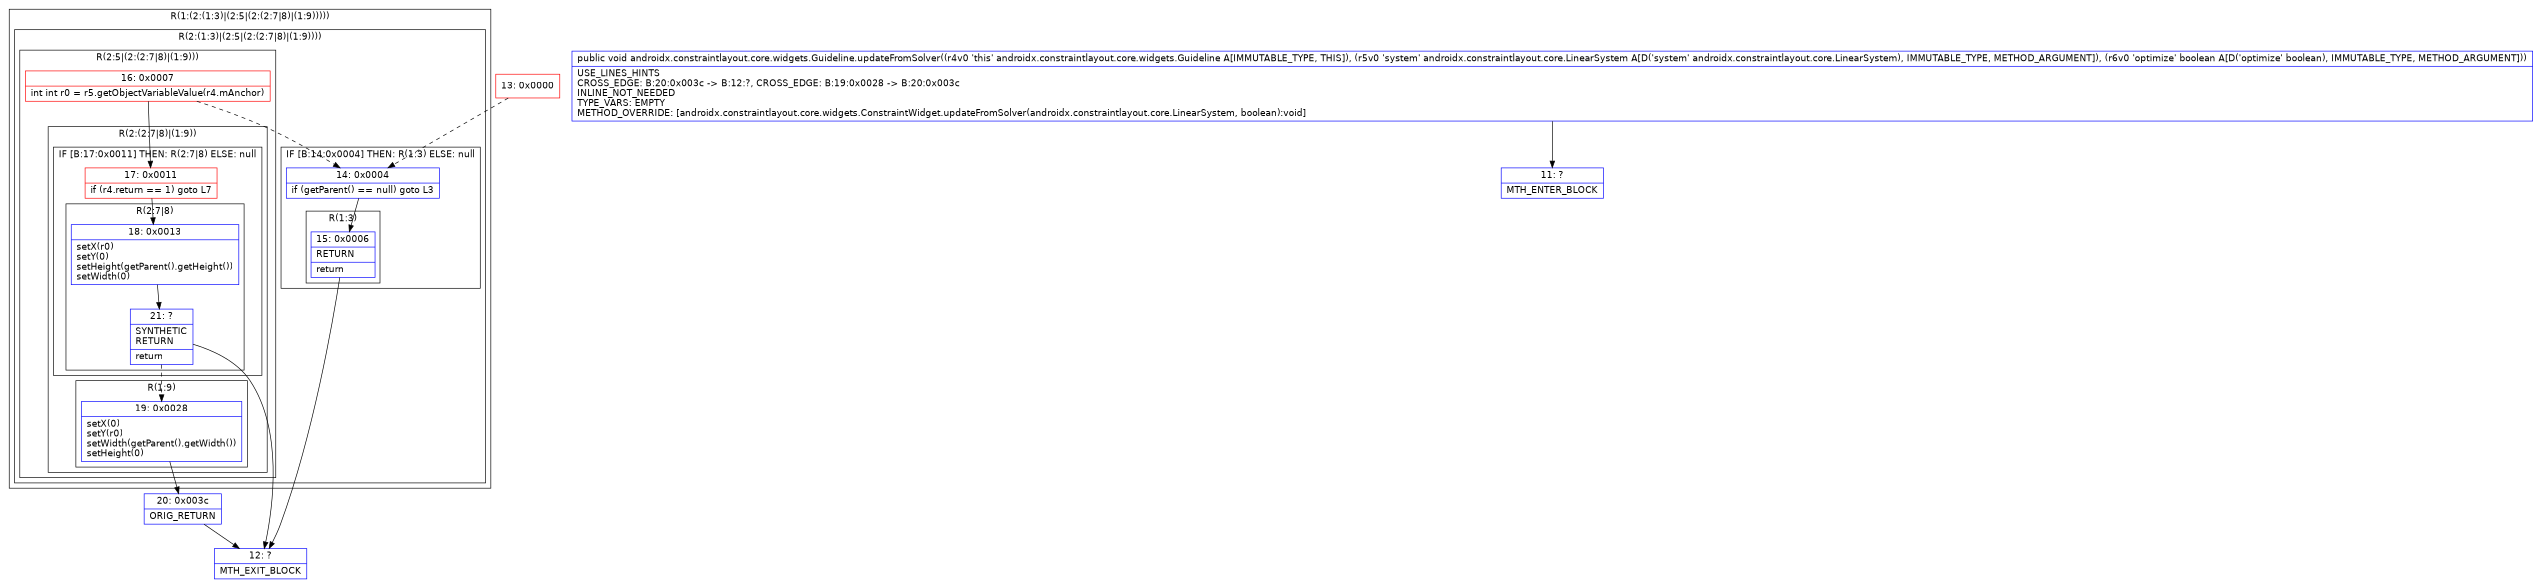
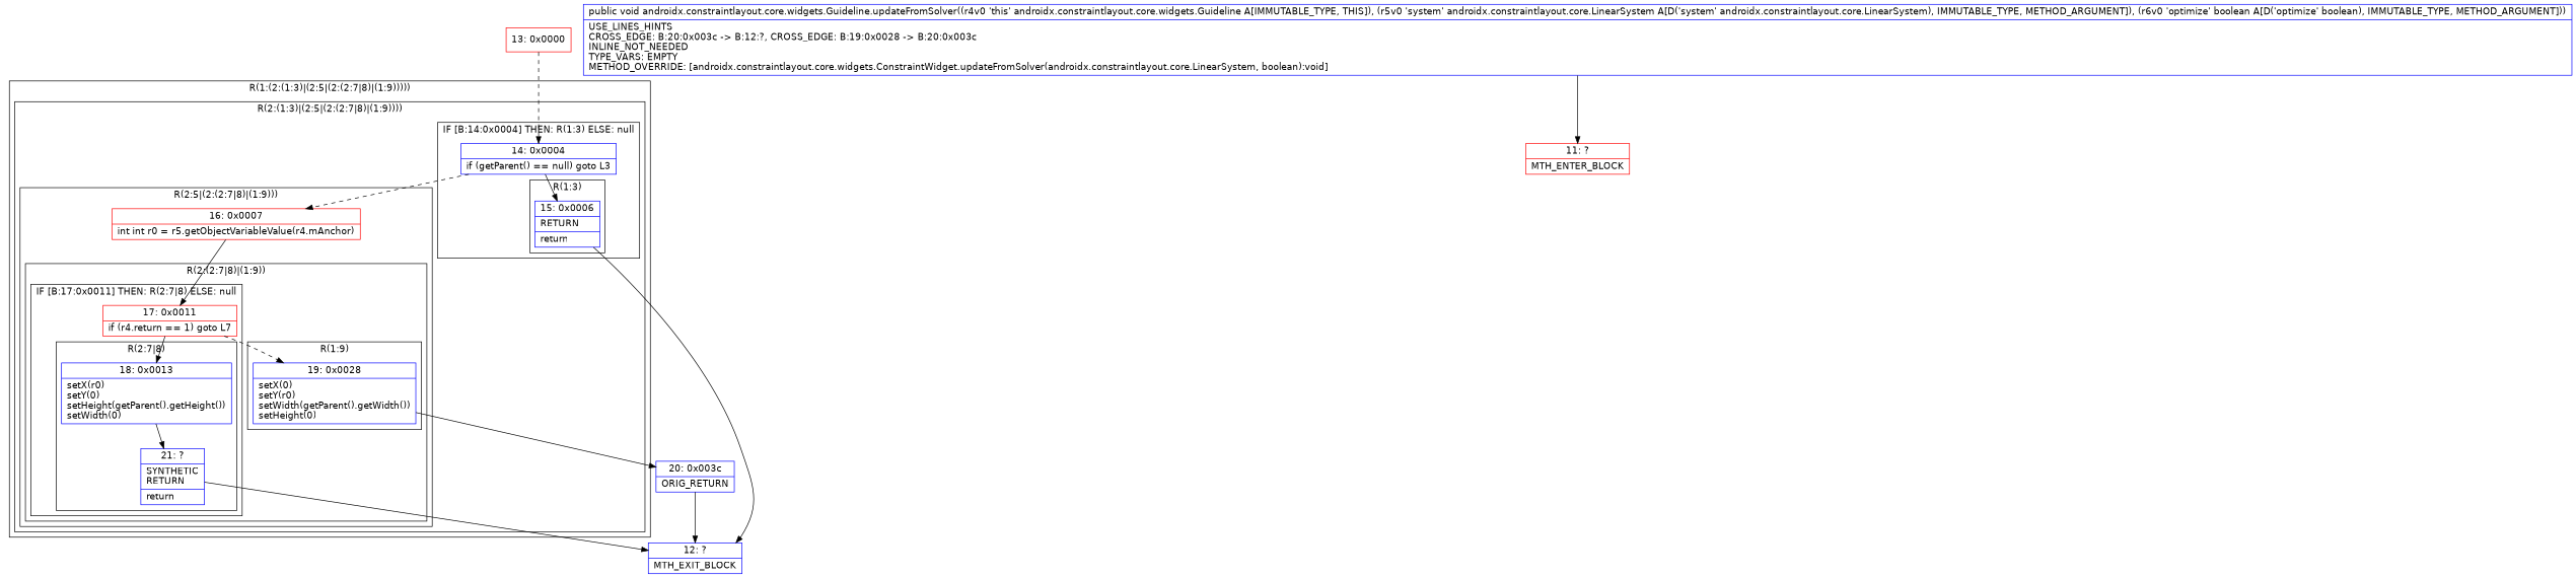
  digraph {
    fontname="DejaVu Sans"
    node [color=blue fontname="DejaVu Sans" shape=record]
    edge [fontname="DejaVu Sans"]
    n1 [label="{15\:\ 0x0006|RETURN\l|return\l}"]
    n2 [label="{14\:\ 0x0004|if (getParent() == null) goto L3\l}"]
    n3 [label="{18\:\ 0x0013|setX(r0)\lsetY(0)\lsetHeight(getParent().getHeight())\lsetWidth(0)\l}"]
    n4 [label="{21\:\ ?|SYNTHETIC\lRETURN\l|return\l}"]
    n5 [color=red label="{17\:\ 0x0011|if (r4.return == 1) goto L7\l}"]
    n6 [label="{19\:\ 0x0028|setX(0)\lsetY(r0)\lsetWidth(getParent().getWidth())\lsetHeight(0)\l}"]
    n7 [color=red label="{16\:\ 0x0007|int int r0 = r5.getObjectVariableValue(r4.mAnchor)\l}"]
    n8 [label="{12\:\ ?|MTH_EXIT_BLOCK\l}"]
    n9 [label="{20\:\ 0x003c|ORIG_RETURN\l}"]
-   n10 [label="{11\:\ ?|MTH_ENTER_BLOCK\l}"]
+   n10 [color=red label="{11\:\ ?|MTH_ENTER_BLOCK\l}"]
    n11 [color=red label="{13\:\ 0x0000}"]
    n12 [label="{public void androidx.constraintlayout.core.widgets.Guideline.updateFromSolver((r4v0 'this' androidx.constraintlayout.core.widgets.Guideline A[IMMUTABLE_TYPE, THIS]), (r5v0 'system' androidx.constraintlayout.core.LinearSystem A[D('system' androidx.constraintlayout.core.LinearSystem), IMMUTABLE_TYPE, METHOD_ARGUMENT]), (r6v0 'optimize' boolean A[D('optimize' boolean), IMMUTABLE_TYPE, METHOD_ARGUMENT]))  | USE_LINES_HINTS\lCROSS_EDGE: B:20:0x003c \-\> B:12:?, CROSS_EDGE: B:19:0x0028 \-\> B:20:0x003c\lINLINE_NOT_NEEDED\lTYPE_VARS: EMPTY\lMETHOD_OVERRIDE: [androidx.constraintlayout.core.widgets.ConstraintWidget.updateFromSolver(androidx.constraintlayout.core.LinearSystem, boolean):void]\l}"]
    subgraph cluster_1 {
      label="R(1:(2:(1:3)|(2:5|(2:(2:7|8)|(1:9)))))"
      subgraph cluster_2 {
        label="R(2:(1:3)|(2:5|(2:(2:7|8)|(1:9))))"
        subgraph cluster_3 {
          label="IF [B:14:0x0004] THEN: R(1:3) ELSE: null"
          n2
          subgraph cluster_4 {
            label="R(1:3)"
            n1
          }
        }
        subgraph cluster_5 {
          label="R(2:5|(2:(2:7|8)|(1:9)))"
          n7
          subgraph cluster_6 {
            label="R(2:(2:7|8)|(1:9))"
            subgraph cluster_7 {
              label="IF [B:17:0x0011] THEN: R(2:7|8) ELSE: null"
              n5
              subgraph cluster_8 {
                label="R(2:7|8)"
                n3
                n4
              }
            }
            subgraph cluster_9 {
              label="R(1:9)"
              n6
            }
          }
        }
      }
    }
    n1 -> n8
    n2 -> n1
-   n7 -> n2 [style=dashed]
+   n2 -> n7 [style=dashed]
    n3 -> n4
    n4 -> n8
    n5 -> n3
-   n4 -> n6 [style=dashed]
+   n5 -> n6 [style=dashed]
    n6 -> n9
    n7 -> n5
    n9 -> n8
    n11 -> n2 [style=dashed]
    n12 -> n10
  }
